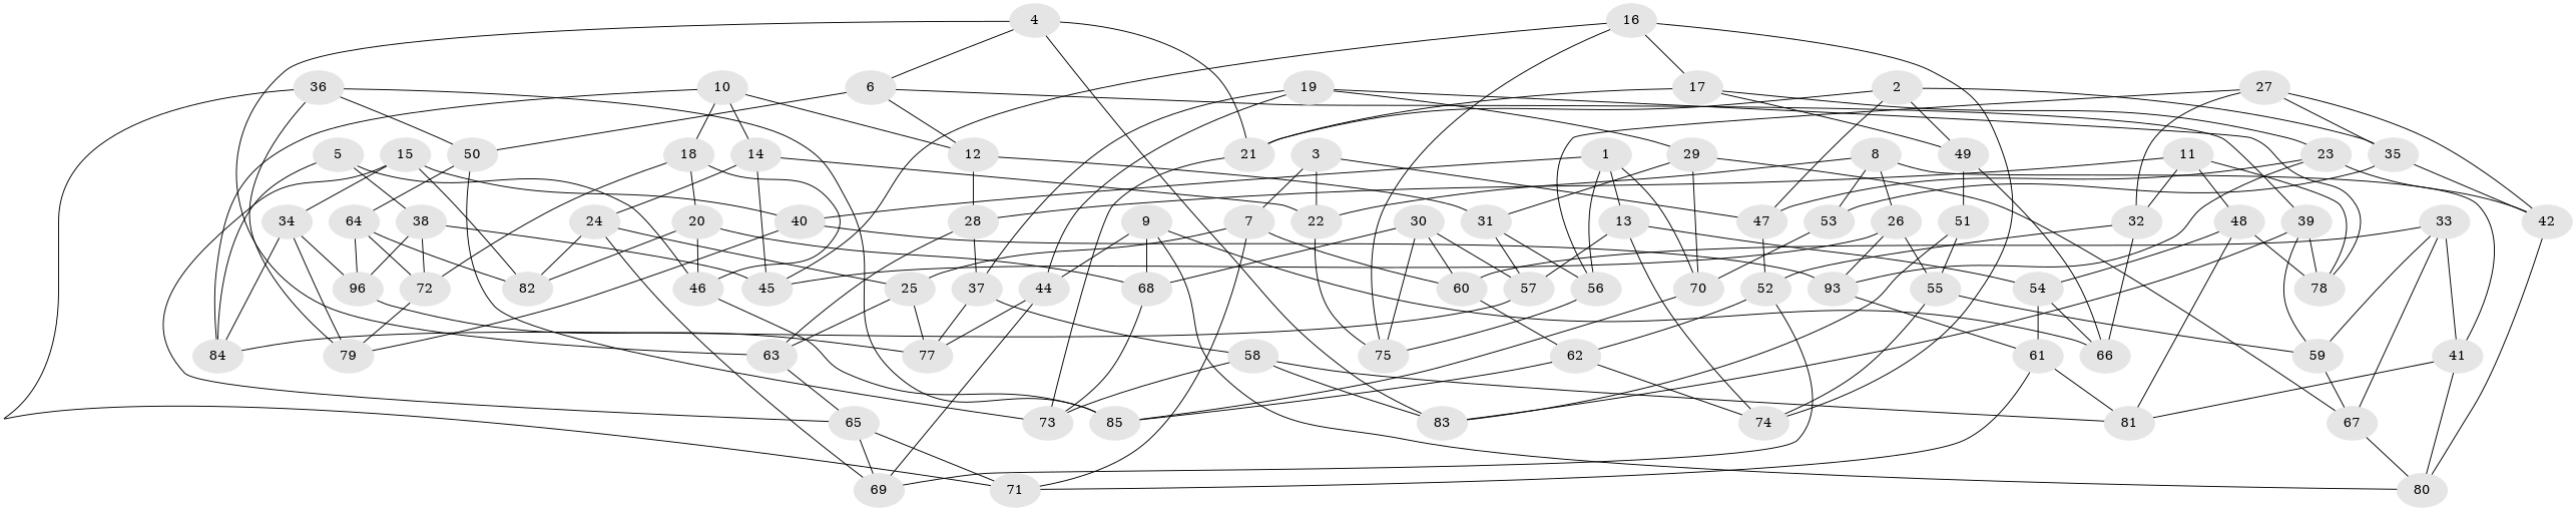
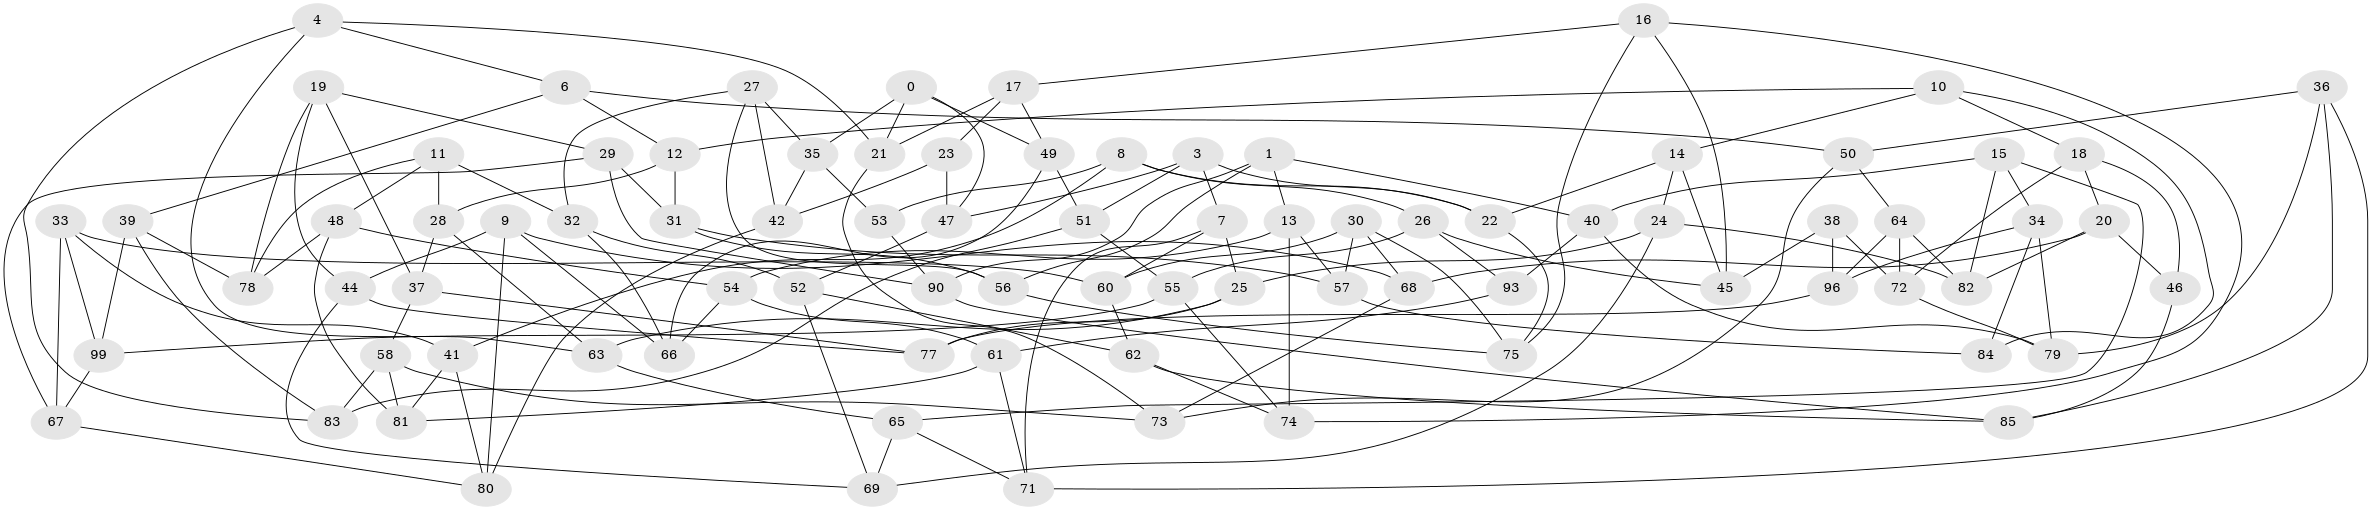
  graph {
    node [color=gray90 style=filled]
    1
    13
    40
    56
-   70
+   70 [label=90]
    54
    57
    74
    n9 [label=93]
    79
    75
    85
-   2
+   2 [label=0]
    21
    35
    47
    49
    73
    53
    42
    52
    51
    66
    3
    7
    22
    25
    60
    71
    83
    55
    4
    6
    63
    12
    39
    50
    65
-   5
    38
    46
    84
    45
    72
    n45 [label=96]
    28
    31
    78
-   59
+   59 [label=99]
    64
    77
    62
    8
    26
    41
    80
    81
    9
    44
    68
    69
    10
    14
    18
    24
    20
    11
    32
    48
    37
    61
    82
    15
    34
    16
    17
    23
    19
    29
    67
    58
    27
    30
    33
    36
    1 -- 13
    1 -- 40
    1 -- 56
    1 -- 70
    13 -- 54
    13 -- 57
    13 -- 74
    40 -- n9
    40 -- 79
    56 -- 75
    70 -- 85
    54 -- 66
    54 -- 61
    57 -- 84
    n9 -- 61
    2 -- 21
    2 -- 35
    2 -- 47
    2 -- 49
    21 -- 73
    35 -- 53
    35 -- 42
    47 -- 52
    49 -- 51
    49 -- 66
    53 -- 70
    42 -- 80
    52 -- 62
    52 -- 69
    51 -- 83
    51 -- 55
    3 -- 47
+   3 -- 51
    3 -- 7
    3 -- 22
    7 -- 25
    7 -- 60
    7 -- 71
    22 -- 75
    25 -- 63
    25 -- 77
    60 -- 62
    55 -- 74
    55 -- 59
    4 -- 21
    4 -- 83
    4 -- 6
    4 -- 63
    6 -- 12
    6 -- 39
    6 -- 50
    63 -- 65
    12 -- 28
    12 -- 31
    39 -- 83
    39 -- 78
    39 -- 59
    50 -- 73
    50 -- 64
    65 -- 71
    65 -- 69
-   5 -- 38
-   5 -- 46
-   5 -- 84
    38 -- 45
    38 -- 72
    38 -- n45
    46 -- 85
    72 -- 79
    n45 -- 77
    28 -- 63
    28 -- 37
    31 -- 56
    31 -- 57
    59 -- 67
    64 -- 72
    64 -- n45
    64 -- 82
    62 -- 74
    62 -- 85
    8 -- 53
    8 -- 22
    8 -- 26
    8 -- 41
    26 -- n9
    26 -- 55
    26 -- 45
    41 -- 80
    41 -- 81
    9 -- 66
    9 -- 80
    9 -- 44
    9 -- 68
    44 -- 77
    44 -- 69
    68 -- 73
    10 -- 12
    10 -- 84
    10 -- 14
    10 -- 18
    14 -- 22
    14 -- 45
    14 -- 24
    18 -- 46
    18 -- 72
    18 -- 20
    24 -- 25
    24 -- 69
    24 -- 82
    20 -- 46
    20 -- 68
    20 -- 82
    11 -- 28
    11 -- 78
    11 -- 32
    11 -- 48
    32 -- 52
    32 -- 66
    48 -- 54
    48 -- 78
    48 -- 81
    37 -- 77
    37 -- 58
    61 -- 71
    61 -- 81
    15 -- 40
    15 -- 65
    15 -- 82
    15 -- 34
    34 -- 79
    34 -- 84
    34 -- n45
    16 -- 74
    16 -- 75
    16 -- 45
    16 -- 17
    17 -- 21
    17 -- 49
    17 -- 23
-   23 -- n9
    23 -- 47
    23 -- 42
    19 -- 78
    19 -- 44
    19 -- 37
    19 -- 29
    29 -- 70
    29 -- 31
    29 -- 67
    67 -- 80
    58 -- 73
    58 -- 83
    58 -- 81
    27 -- 56
    27 -- 35
    27 -- 42
    27 -- 32
    30 -- 57
    30 -- 75
    30 -- 60
    30 -- 68
    33 -- 60
    33 -- 59
    33 -- 41
    33 -- 67
    36 -- 79
    36 -- 85
    36 -- 71
    36 -- 50
  }
